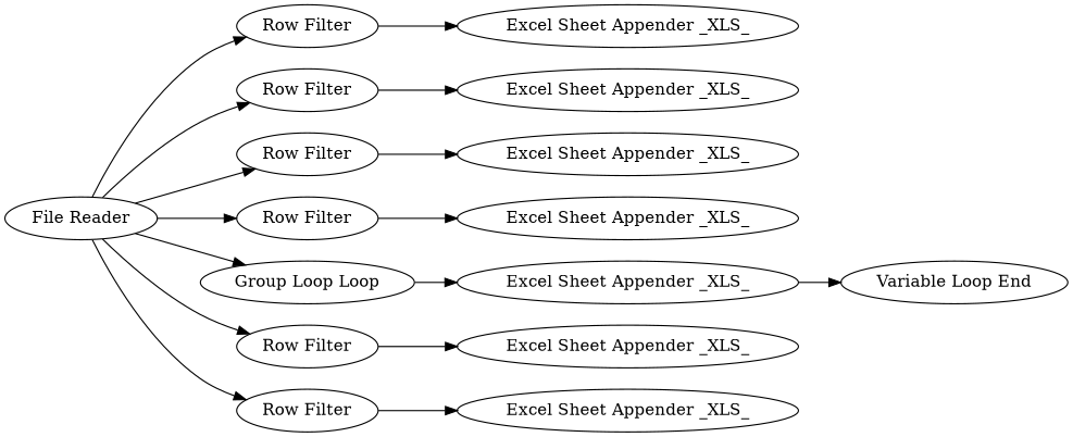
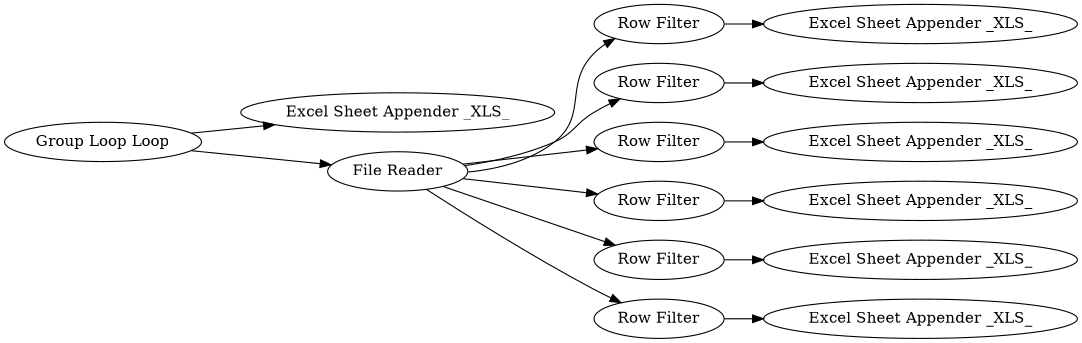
  digraph {
    rankdir=LR
    n1 [label="Row Filter"]
    n2 [label="Excel Sheet Appender _XLS_"]
    n3 [label="Row Filter"]
    n4 [label="Excel Sheet Appender _XLS_"]
    n5 [label="Excel Sheet Appender _XLS_"]
    n6 [label="Row Filter"]
    n7 [label="Excel Sheet Appender _XLS_"]
    n8 [label="Excel Sheet Appender _XLS_"]
    n9 [label="Row Filter"]
    n10 [label="Excel Sheet Appender _XLS_"]
    n11 [label="Excel Sheet Appender _XLS_"]
-   n12 [label="Variable Loop End"]
    n13 [label="File Reader"]
    n14 [label="Group Loop Loop"]
    n15 [label="Row Filter"]
    n16 [label="Row Filter"]
    n1 -> n2
    n3 -> n4
    n6 -> n7
    n9 -> n8
-   n11 -> n12
    n13 -> n1
    n13 -> n3
    n13 -> n6
    n13 -> n9
-   n13 -> n14
+   n14 -> n13
    n13 -> n15
    n13 -> n16
    n14 -> n11
    n15 -> n5
    n16 -> n10
  }
